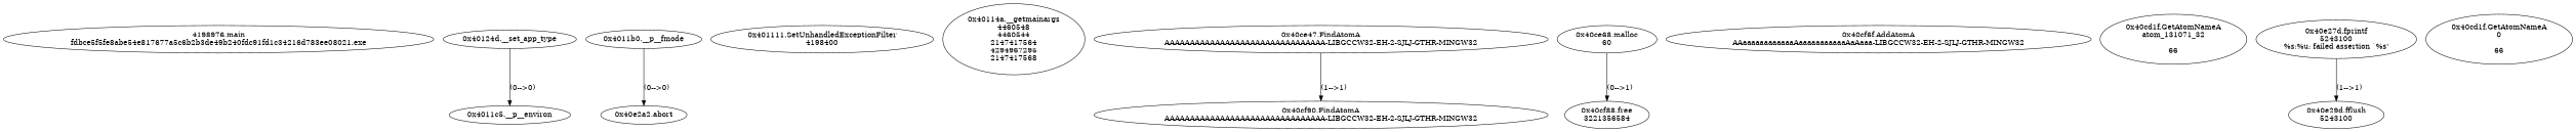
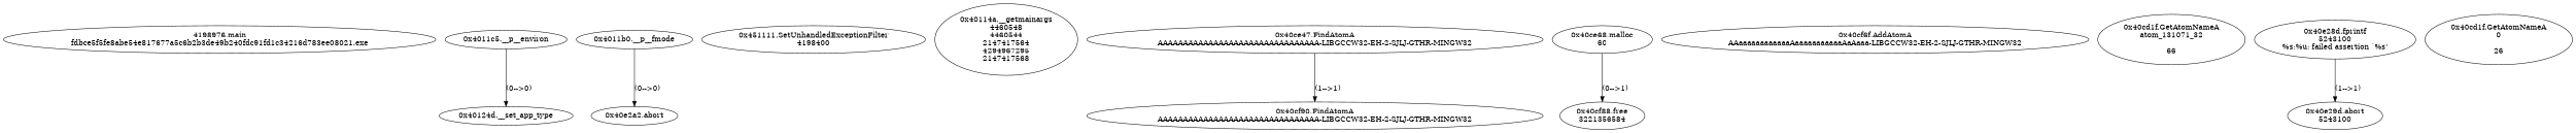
  digraph {
    n1 [label="4198976.main\nfdbce5f5fe8abe54e817677a5c6b2b3de49b240fdc91fd1c34216d783ee08021.exe"]
    n2 [label="0x40124d.__set_app_type\n"]
    n3 [label="0x4011c5.__p__environ\n"]
    n4 [label="0x4011b0.__p__fmode\n"]
    n5 [label="0x40e2a2.abort\n"]
-   n6 [label="0x401111.SetUnhandledExceptionFilter\n4198400"]
+   n6 [label="0x451111.SetUnhandledExceptionFilter\n4198400"]
    n7 [label="0x40114a.__getmainargs\n4460548\n4460544\n2147417564\n4294967295\n2147417568"]
    n8 [label="0x40ce47.FindAtomA\nAAAAAAAAAAAAAAAAAAAAAAAAAAAAAAAA-LIBGCCW32-EH-2-SJLJ-GTHR-MINGW32"]
    n9 [label="0x40cf90.FindAtomA\nAAAAAAAAAAAAAAAAAAAAAAAAAAAAAAAA-LIBGCCW32-EH-2-SJLJ-GTHR-MINGW32"]
    n10 [label="0x40ce68.malloc\n60"]
    n11 [label="0x40cf88.free\n3221356584"]
    n12 [label="0x40cf6f.AddAtomA\nAAaaaaaaaaaaaaAaaaaaaaaaaaAaAaaa-LIBGCCW32-EH-2-SJLJ-GTHR-MINGW32"]
    n13 [label="0x40cd1f.GetAtomNameA\natom_131071_32\n\n66"]
-   n14 [label="0x40e27d.fprintf\n5243100\n%s:%u: failed assertion `%s'\n"]
-   n15 [label="0x40e29d.fflush\n5243100"]
-   n16 [label="0x40cd1f.GetAtomNameA\n0\n\n66"]
-   n2 -> n3 [label="(0-->0)"]
+   n14 [label="0x40e28d.fprintf\n5243100\n%s:%u: failed assertion `%s'\n"]
+   n15 [label="0x40e29d.abort\n5243100"]
+   n16 [label="0x40cd1f.GetAtomNameA\n0\n\n26"]
+   n3 -> n2 [label="(0-->0)"]
    n4 -> n5 [label="(0-->0)"]
    n8 -> n9 [label="(1-->1)"]
    n10 -> n11 [label="(0-->1)"]
    n14 -> n15 [label="(1-->1)"]
  }
